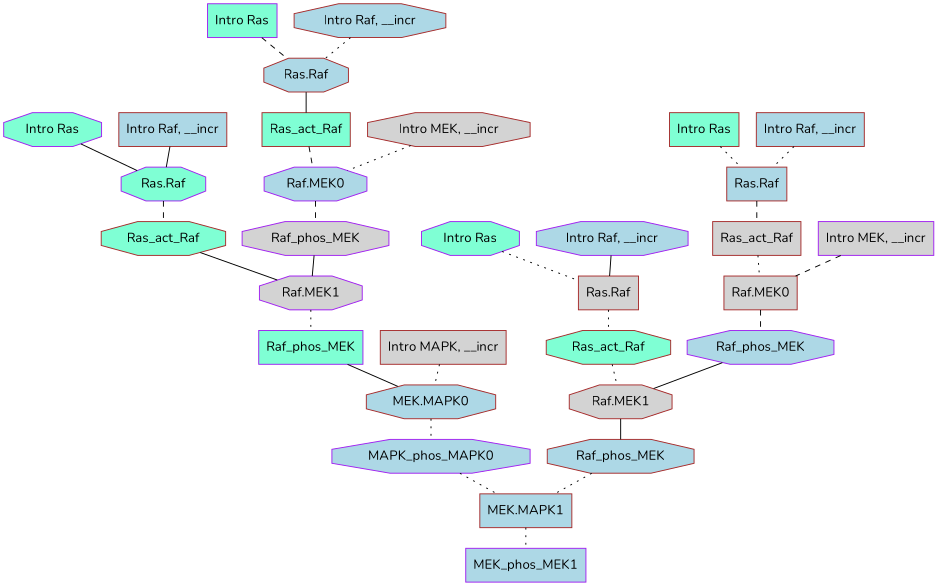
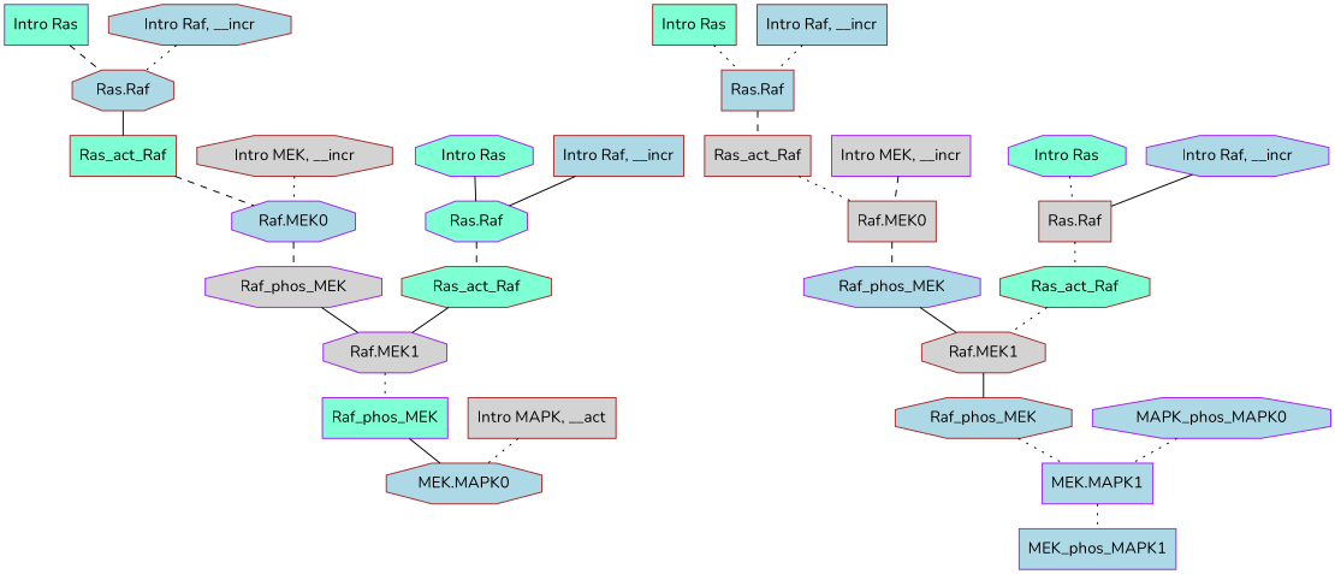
  digraph {
    fontname=Nunito
    rankdir=TB
    ranksep=0.30
    node [color=brown fillcolor=lightblue fontname=Nunito shape=octagon style=filled]
    edge [color="0.000 0.000 0.000" dir=none fontname=Nunito style=dotted]
    n1 [color=purple fillcolor=aquamarine label="Intro Ras" shape=box]
    n2 [label="Ras.Raf"]
    n3 [fillcolor=aquamarine label=Ras_act_Raf shape=box]
    n4 [fillcolor=aquamarine label="Intro Ras" shape=box]
    n5 [label="Ras.Raf" shape=box]
    n6 [fillcolor=lightgrey label=Ras_act_Raf shape=box]
    n7 [color=purple fillcolor=aquamarine label="Intro Ras"]
    n8 [color=purple fillcolor=aquamarine label="Ras.Raf"]
    n9 [fillcolor=aquamarine label=Ras_act_Raf]
    n10 [color=purple fillcolor=aquamarine label="Intro Ras"]
    n11 [fillcolor=lightgrey label="Ras.Raf" shape=box]
    n12 [fillcolor=aquamarine label=Ras_act_Raf]
    n13 [color=purple label="Intro Raf, __incr"]
    n14 [label="Intro Raf, __incr" shape=box]
    n15 [label="Intro Raf, __incr"]
    n16 [label="Intro Raf, __incr" shape=box]
    n17 [color=purple fillcolor=lightgrey label="Intro MEK, __incr" shape=box]
    n18 [fillcolor=lightgrey label="Raf.MEK0" shape=box]
    n19 [color=purple label=Raf_phos_MEK]
    n20 [fillcolor=lightgrey label="Intro MEK, __incr"]
    n21 [color=purple label="Raf.MEK0"]
    n22 [color=purple fillcolor=lightgrey label=Raf_phos_MEK]
-   n23 [fillcolor=lightgrey label="Intro MAPK, __incr" shape=box]
+   n23 [fillcolor=lightgrey label="Intro MAPK, __act" shape=box]
    n24 [label="MEK.MAPK0"]
    n25 [color=purple label=MAPK_phos_MAPK0]
    n26 [color=purple fillcolor=lightgrey label="Raf.MEK1"]
    n27 [fillcolor=lightgrey label="Raf.MEK1"]
    n28 [color=purple fillcolor=aquamarine label=Raf_phos_MEK shape=box]
    n29 [label=Raf_phos_MEK]
-   n30 [label="MEK.MAPK1" shape=box]
-   n31 [color=purple label=MEK_phos_MEK1 shape=box]
+   n30 [color=purple label="MEK.MAPK1" shape=box]
+   n31 [color=purple label=MEK_phos_MAPK1 shape=box]
    n1 -> n2 [style=dashed]
    n2 -> n3 [style=solid]
    n3 -> n21 [style=dashed]
    n4 -> n5
    n5 -> n6 [style=dashed]
    n6 -> n18
    n7 -> n8 [style=solid]
    n8 -> n9 [style=dashed]
    n9 -> n26 [style=solid]
    n10 -> n11
    n11 -> n12
    n12 -> n27
    n13 -> n11 [style=solid]
    n14 -> n5
    n15 -> n2
    n16 -> n8 [style=solid]
    n17 -> n18 [style=dashed]
    n18 -> n19 [style=dashed]
    n19 -> n27 [style=solid]
    n20 -> n21
    n21 -> n22 [style=dashed]
    n22 -> n26 [style=solid]
    n23 -> n24
-   n24 -> n25
    n25 -> n30
    n26 -> n28
    n27 -> n29 [style=solid]
    n28 -> n24 [style=solid]
    n29 -> n30
    n30 -> n31
  }
